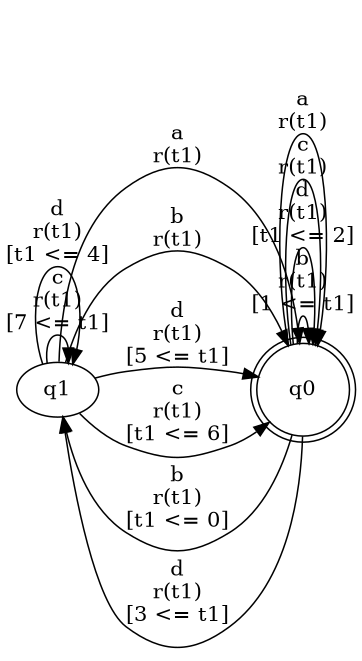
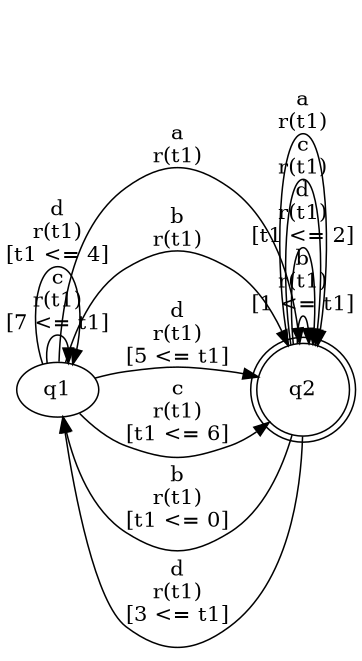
  digraph {
    rankdir=LR
    n1 [label=q1]
-   n2 [label=q0 shape=doublecircle]
+   n2 [label=q2 shape=doublecircle]
    n1 -> n1 [label="c\nr(t1)\n[7 <= t1]"]
    n1 -> n1 [label="d\nr(t1)\n[t1 <= 4]"]
    n1 -> n2 [label="a\nr(t1)\n"]
    n1 -> n2 [label="b\nr(t1)\n"]
    n1 -> n2 [label="d\nr(t1)\n[5 <= t1]"]
    n1 -> n2 [label="c\nr(t1)\n[t1 <= 6]"]
    n2 -> n1 [label="b\nr(t1)\n[t1 <= 0]"]
    n2 -> n1 [label="d\nr(t1)\n[3 <= t1]"]
    n2 -> n2 [label="b\nr(t1)\n[1 <= t1]"]
    n2 -> n2 [label="d\nr(t1)\n[t1 <= 2]"]
    n2 -> n2 [label="c\nr(t1)\n"]
    n2 -> n2 [label="a\nr(t1)\n"]
  }
